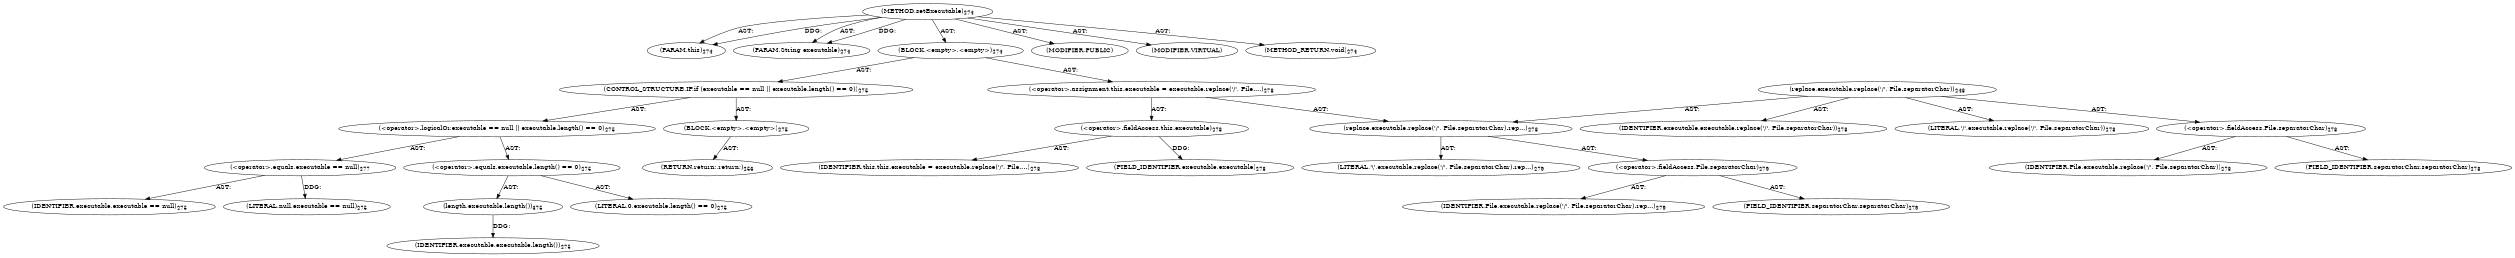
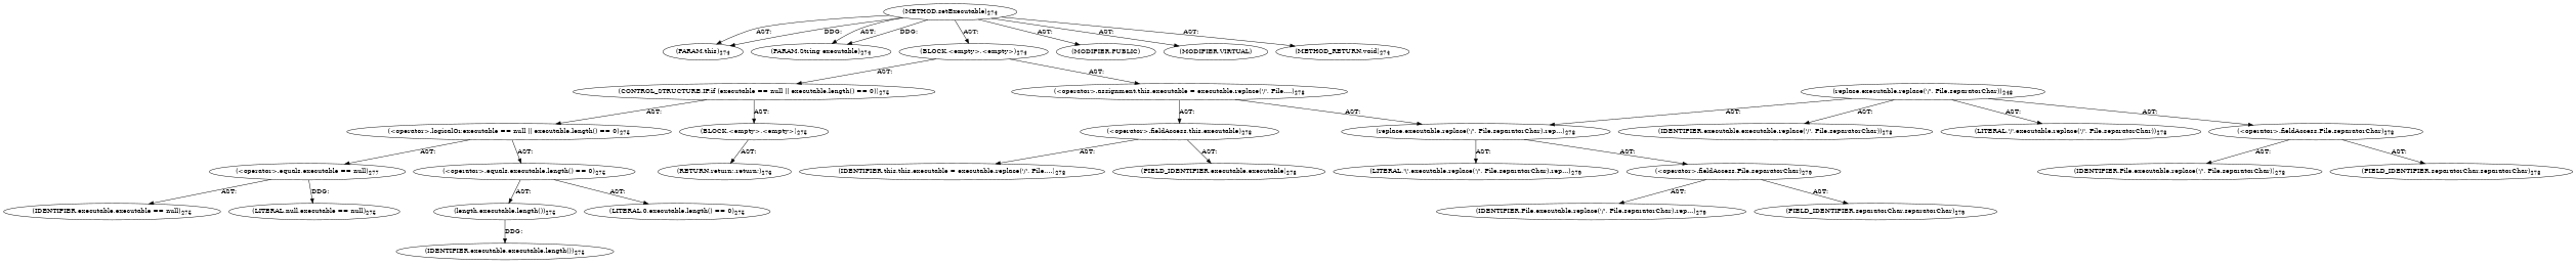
  digraph {
    n1 [label=<(METHOD,setExecutable)<SUB>274</SUB>>]
    n2 [label=<(PARAM,this)<SUB>274</SUB>>]
    n3 [label=<(PARAM,String executable)<SUB>274</SUB>>]
    n4 [label=<(BLOCK,&lt;empty&gt;,&lt;empty&gt;)<SUB>274</SUB>>]
    n5 [label=<(MODIFIER,PUBLIC)>]
    n6 [label=<(MODIFIER,VIRTUAL)>]
    n7 [label=<(METHOD_RETURN,void)<SUB>274</SUB>>]
    n8 [label=<(CONTROL_STRUCTURE,IF,if (executable == null || executable.length() == 0))<SUB>275</SUB>>]
    n9 [label=<(&lt;operator&gt;.assignment,this.executable = executable.replace('/', File....)<SUB>278</SUB>>]
    n10 [label=<(&lt;operator&gt;.logicalOr,executable == null || executable.length() == 0)<SUB>275</SUB>>]
    n11 [label=<(BLOCK,&lt;empty&gt;,&lt;empty&gt;)<SUB>275</SUB>>]
    n12 [label=<(&lt;operator&gt;.fieldAccess,this.executable)<SUB>278</SUB>>]
    n13 [label=<(replace,executable.replace('/', File.separatorChar).rep...)<SUB>278</SUB>>]
    n14 [label=<(&lt;operator&gt;.equals,executable == null)<SUB>277</SUB>>]
    n15 [label=<(&lt;operator&gt;.equals,executable.length() == 0)<SUB>275</SUB>>]
-   n16 [label=<(RETURN,return;,return;)<SUB>256</SUB>>]
+   n16 [label=<(RETURN,return;,return;)<SUB>276</SUB>>]
    n17 [label=<(IDENTIFIER,executable,executable == null)<SUB>275</SUB>>]
    n18 [label=<(LITERAL,null,executable == null)<SUB>275</SUB>>]
-   n19 [label=<(length,executable.length())<SUB>375</SUB>>]
+   n19 [label=<(length,executable.length())<SUB>275</SUB>>]
    n20 [label=<(LITERAL,0,executable.length() == 0)<SUB>275</SUB>>]
    n21 [label=<(IDENTIFIER,executable,executable.length())<SUB>275</SUB>>]
    n22 [label=<(IDENTIFIER,this,this.executable = executable.replace('/', File....)<SUB>278</SUB>>]
    n23 [label=<(FIELD_IDENTIFIER,executable,executable)<SUB>278</SUB>>]
    n24 [label=<(LITERAL,'\\',executable.replace('/', File.separatorChar).rep...)<SUB>279</SUB>>]
    n25 [label=<(&lt;operator&gt;.fieldAccess,File.separatorChar)<SUB>279</SUB>>]
    n26 [label=<(replace,executable.replace('/', File.separatorChar))<SUB>248</SUB>>]
    n27 [label=<(IDENTIFIER,executable,executable.replace('/', File.separatorChar))<SUB>278</SUB>>]
    n28 [label=<(LITERAL,'/',executable.replace('/', File.separatorChar))<SUB>278</SUB>>]
    n29 [label=<(&lt;operator&gt;.fieldAccess,File.separatorChar)<SUB>278</SUB>>]
    n30 [label=<(IDENTIFIER,File,executable.replace('/', File.separatorChar).rep...)<SUB>279</SUB>>]
    n31 [label=<(FIELD_IDENTIFIER,separatorChar,separatorChar)<SUB>279</SUB>>]
    n32 [label=<(IDENTIFIER,File,executable.replace('/', File.separatorChar))<SUB>278</SUB>>]
    n33 [label=<(FIELD_IDENTIFIER,separatorChar,separatorChar)<SUB>278</SUB>>]
    n1 -> n2 [label="AST: "]
    n1 -> n2 [label="DDG: "]
    n1 -> n3 [label="AST: "]
    n1 -> n3 [label="DDG: "]
    n1 -> n4 [label="AST: "]
    n1 -> n5 [label="AST: "]
    n1 -> n6 [label="AST: "]
    n1 -> n7 [label="AST: "]
    n4 -> n8 [label="AST: "]
    n4 -> n9 [label="AST: "]
    n8 -> n10 [label="AST: "]
    n8 -> n11 [label="AST: "]
    n9 -> n12 [label="AST: "]
    n9 -> n13 [label="AST: "]
    n10 -> n14 [label="AST: "]
    n10 -> n15 [label="AST: "]
    n11 -> n16 [label="AST: "]
    n12 -> n22 [label="AST: "]
-   n12 -> n23 [label="DDG: "]
+   n12 -> n23 [label="AST: "]
    n13 -> n24 [label="AST: "]
    n13 -> n25 [label="AST: "]
    n14 -> n17 [label="AST: "]
    n14 -> n18 [label="DDG: "]
    n15 -> n19 [label="AST: "]
    n15 -> n20 [label="AST: "]
    n19 -> n21 [label="DDG: "]
    n25 -> n30 [label="AST: "]
    n25 -> n31 [label="AST: "]
    n26 -> n13 [label="AST: "]
    n26 -> n27 [label="AST: "]
    n26 -> n28 [label="AST: "]
    n26 -> n29 [label="AST: "]
    n29 -> n32 [label="AST: "]
    n29 -> n33 [label="AST: "]
  }
